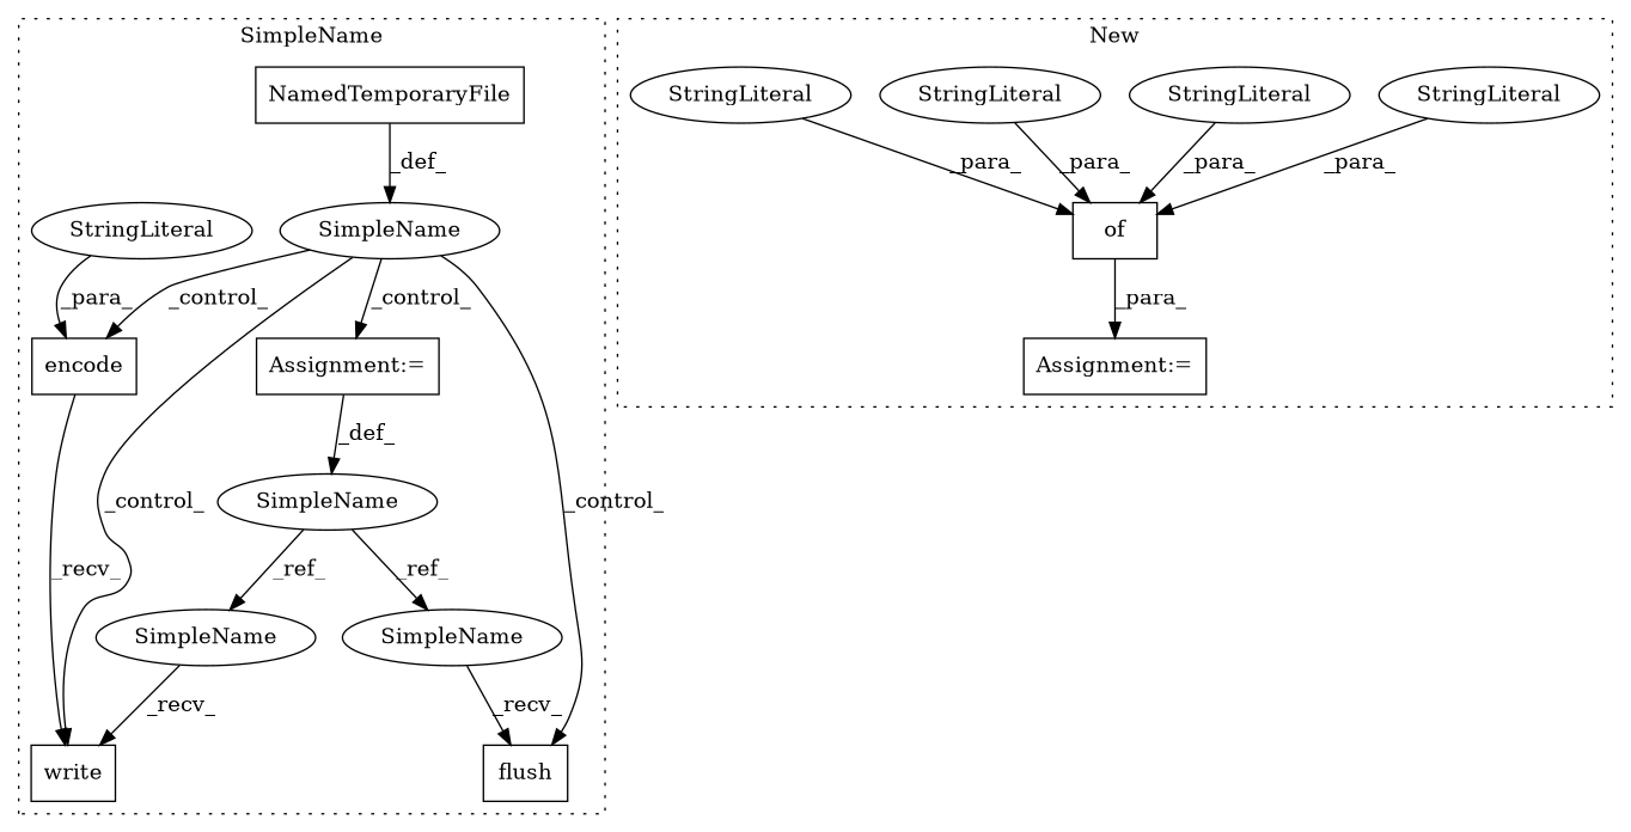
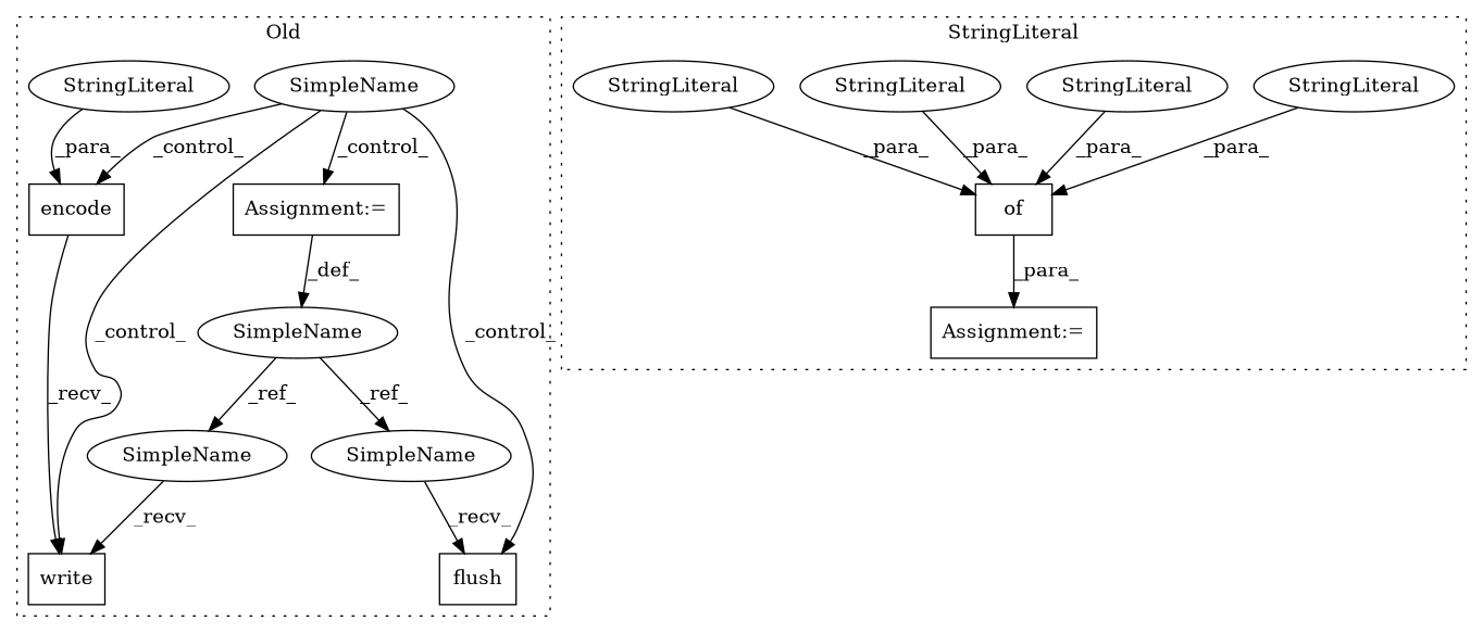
  digraph {
    node [a=32 l=3 s=1858 shape=ellipse]
    n1 [l=7 label=flush s=2019 shape=box]
    n2 [a=42 label=SimpleName l="" s=""]
    n3 [l="7,1" label=encode s="1991,2005" shape=box]
-   n4 [l=20 label=NamedTemporaryFile s=1797 shape=box]
    n5 [a=45 l=7 label=StringLiteral s=1998]
    n6 [a=42 label=SimpleName]
    n7 [l="6,1" label=write s="1979,2006" shape=box]
    n8 [a=7 label="Assignment:=" shape=box]
    n9 [a=42 label=SimpleName s=2015]
    n10 [a=42 label=SimpleName s=1975]
    n11 [l="3,1" label=of s="2090,2164" shape=box]
    n12 [a=45 l=10 label=StringLiteral s=2109]
    n13 [a=7 l=1 label="Assignment:=" s=2085 shape=box]
    n14 [a=45 l=9 label=StringLiteral s=2126]
    n15 [a=45 l=5 label=StringLiteral s=2120]
    n16 [a=45 l=2 label=StringLiteral s=2106]
    subgraph cluster_1 {
-     label=SimpleName
+     label=Old
      style=dotted
      n1
      n2
      n3
-     n4
      n5
      n6
      n7
      n8
      n9
      n10
    }
    subgraph cluster_2 {
-     label=New
+     label=StringLiteral
      style=dotted
      n11
      n12
      n13
      n14
      n15
      n16
    }
    n2 -> n1 [label=_control_]
    n2 -> n3 [label=_control_]
    n2 -> n7 [label=_control_]
    n2 -> n8 [label=_control_]
    n3 -> n7 [label=_recv_]
-   n4 -> n2 [label=_def_]
    n5 -> n3 [label=_para_]
    n6 -> n9 [label=_ref_]
    n6 -> n10 [label=_ref_]
    n8 -> n6 [label=_def_]
    n9 -> n1 [label=_recv_]
    n10 -> n7 [label=_recv_]
    n11 -> n13 [label=_para_]
    n12 -> n11 [label=_para_]
    n14 -> n11 [label=_para_]
    n15 -> n11 [label=_para_]
    n16 -> n11 [label=_para_]
  }
